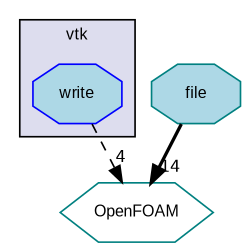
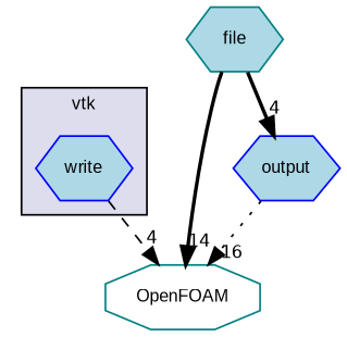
  digraph {
    compound=true
    fontname="Liberation Sans"
    node [color=blue fillcolor=lightblue fontname="Liberation Sans" fontsize=10 shape=octagon style=filled]
    edge [fontname="Liberation Sans" headlabel=4 labeldistance=1.5 labelfontname=Helvetica labelfontsize=10 style=bold]
-   n1 [label=write pencolor=black]
-   n2 [color=teal fillcolor=white label=OpenFOAM shape=hexagon]
-   n4 [color=teal label=file]
+   n1 [label=write pencolor=black shape=hexagon]
+   n2 [color=teal fillcolor=white label=OpenFOAM]
+   n3 [label=output shape=hexagon]
+   n4 [color=teal label=file shape=hexagon]
    subgraph cluster_1 {
      bgcolor="#ddddee"
      fontsize=10
      label=vtk
      pencolor=black
      n1
    }
    n1 -> n2 [style=dashed]
+   n3 -> n2 [headlabel=16 style=dotted]
    n4 -> n2 [headlabel=14]
+   n4 -> n3
  }
